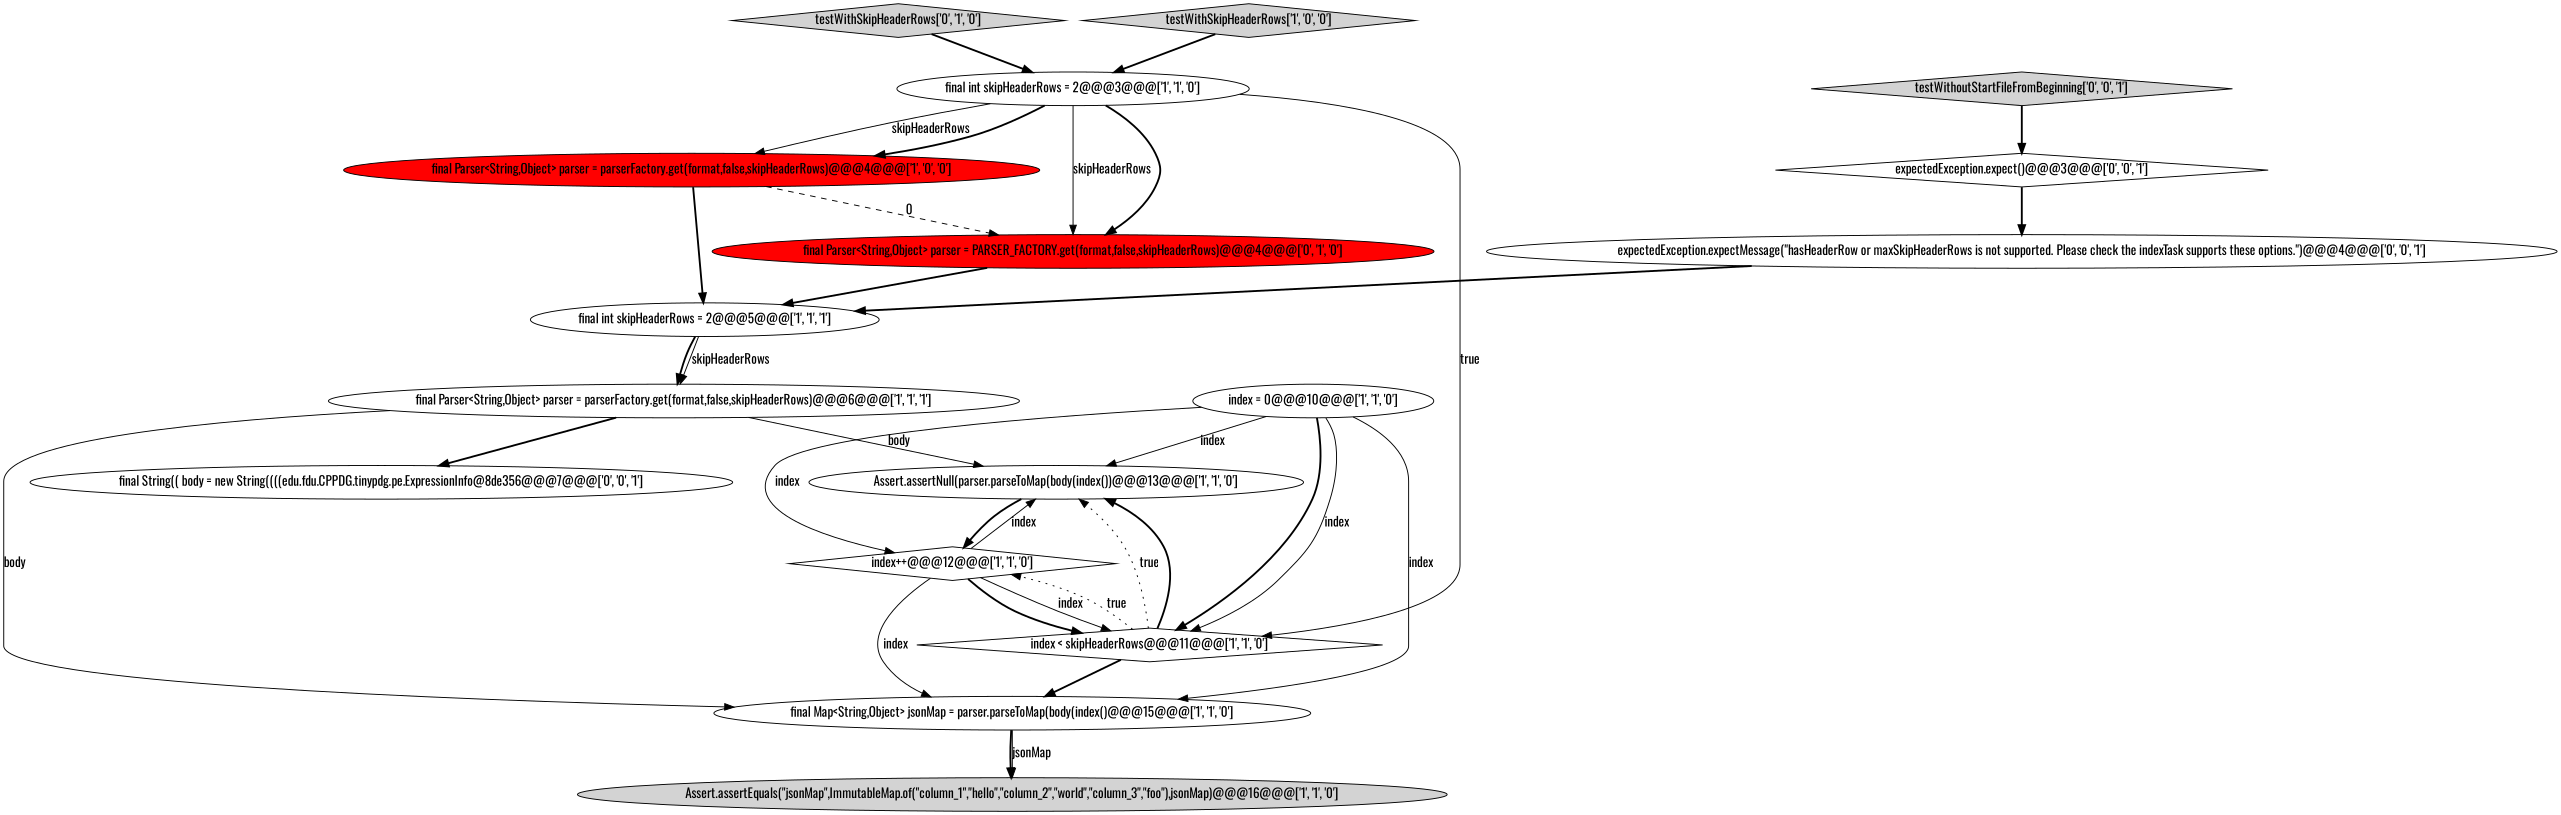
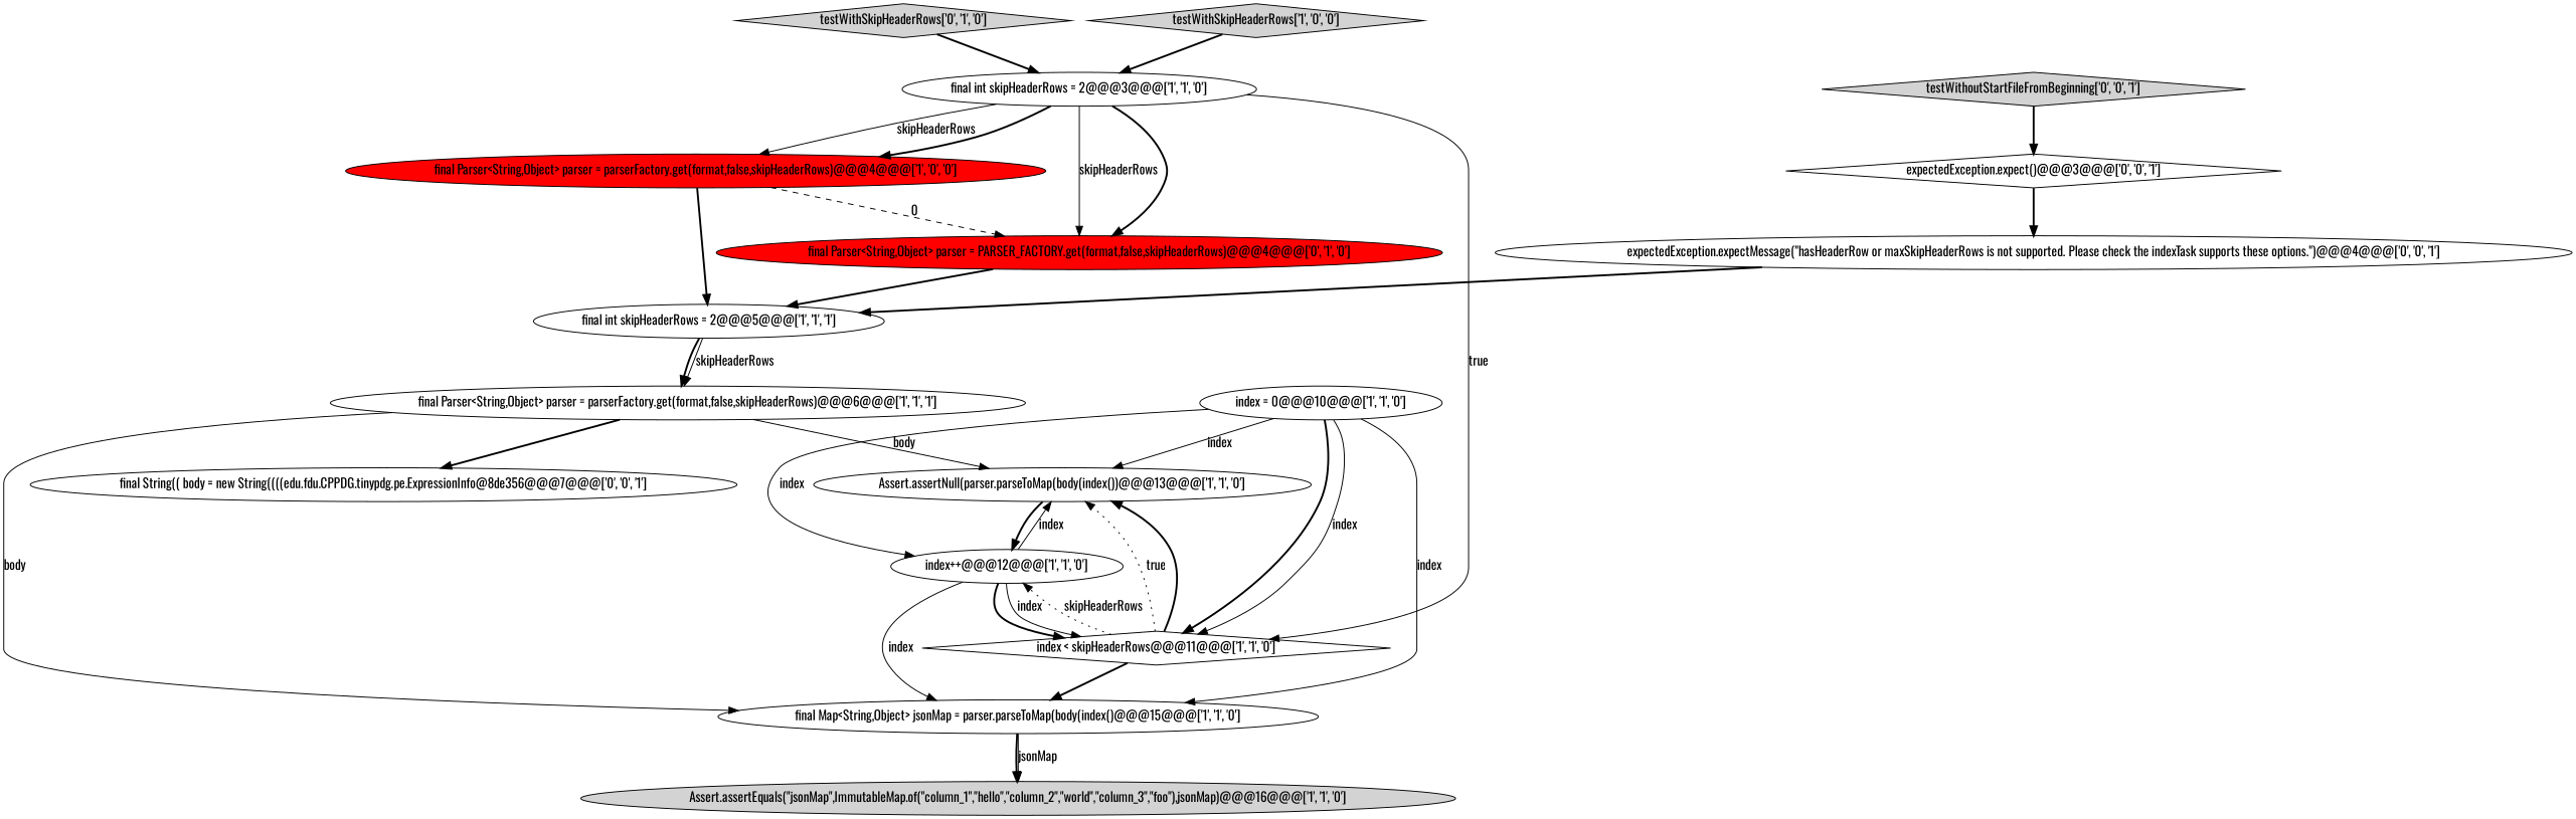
  digraph {
    fontname=Oswald
    node [fillcolor=white fontname=Oswald shape=ellipse style=filled]
    edge [fontname=Oswald style=bold]
    n1 [fillcolor=red label="final Parser<String,Object> parser = PARSER_FACTORY.get(format,false,skipHeaderRows)@@@4@@@['0', '1', '0']"]
    n2 [label="final int skipHeaderRows = 2@@@5@@@['1', '1', '1']"]
    n3 [label="final Parser<String,Object> parser = parserFactory.get(format,false,skipHeaderRows)@@@6@@@['1', '1', '1']"]
    n4 [fillcolor=lightgray label="Assert.assertEquals(\"jsonMap\",ImmutableMap.of(\"column_1\",\"hello\",\"column_2\",\"world\",\"column_3\",\"foo\"),jsonMap)@@@16@@@['1', '1', '0']"]
    n5 [label="expectedException.expect()@@@3@@@['0', '0', '1']" shape=diamond]
    n6 [label="expectedException.expectMessage(\"hasHeaderRow or maxSkipHeaderRows is not supported. Please check the indexTask supports these options.\")@@@4@@@['0', '0', '1']"]
-   n7 [label="index++@@@12@@@['1', '1', '0']" shape=diamond]
+   n7 [label="index++@@@12@@@['1', '1', '0']"]
    n8 [label="index < skipHeaderRows@@@11@@@['1', '1', '0']" shape=diamond]
    n9 [label="Assert.assertNull(parser.parseToMap(body(index())@@@13@@@['1', '1', '0']"]
    n10 [label="final Map<String,Object> jsonMap = parser.parseToMap(body(index()@@@15@@@['1', '1', '0']"]
    n11 [fillcolor=red label="final Parser<String,Object> parser = parserFactory.get(format,false,skipHeaderRows)@@@4@@@['1', '0', '0']"]
    n12 [label="index = 0@@@10@@@['1', '1', '0']"]
    n13 [label="final int skipHeaderRows = 2@@@3@@@['1', '1', '0']"]
    n14 [fillcolor=lightgray label="testWithSkipHeaderRows['0', '1', '0']" shape=diamond]
    n15 [label="final String(( body = new String((((edu.fdu.CPPDG.tinypdg.pe.ExpressionInfo@8de356@@@7@@@['0', '0', '1']"]
    n16 [fillcolor=lightgray label="testWithoutStartFileFromBeginning['0', '0', '1']" shape=diamond]
    n17 [fillcolor=lightgray label="testWithSkipHeaderRows['1', '0', '0']" shape=diamond]
    n1 -> n2
    n2 -> n3
    n2 -> n3 [label=skipHeaderRows style=solid]
    n3 -> n9 [label=body style=solid]
    n3 -> n10 [label=body style=solid]
    n3 -> n15
    n5 -> n6
    n6 -> n2
    n7 -> n8
    n7 -> n8 [label=index style=solid]
    n7 -> n9 [label=index style=solid]
    n7 -> n10 [label=index style=solid]
-   n8 -> n7 [label=true style=dotted]
+   n8 -> n7 [label=skipHeaderRows style=dotted]
    n8 -> n9 [label=true style=dotted]
    n8 -> n9
    n8 -> n10
    n9 -> n7
    n10 -> n4
    n10 -> n4 [label=jsonMap style=solid]
    n11 -> n1 [label=0 style=dashed]
    n11 -> n2
    n12 -> n7 [label=index style=solid]
    n12 -> n8
    n12 -> n8 [label=index style=solid]
    n12 -> n9 [label=index style=solid]
    n12 -> n10 [label=index style=solid]
    n13 -> n1 [label=skipHeaderRows style=solid]
    n13 -> n1
    n13 -> n8 [label=true style=solid]
    n13 -> n11 [label=skipHeaderRows style=solid]
    n13 -> n11
    n14 -> n13
    n16 -> n5
    n17 -> n13
  }
